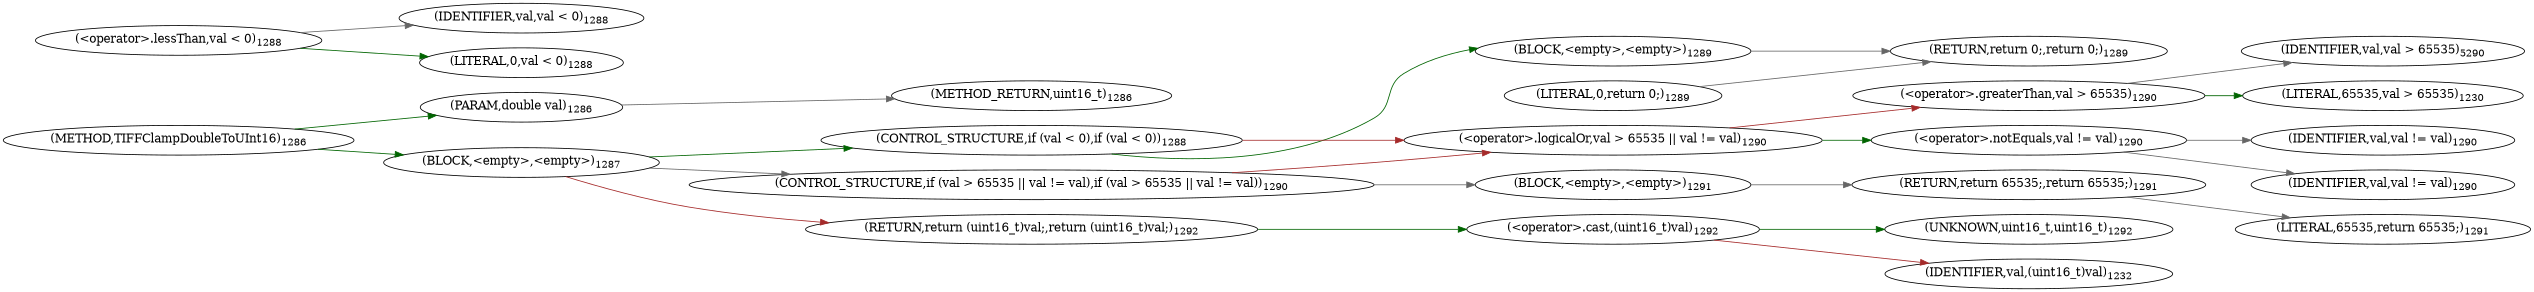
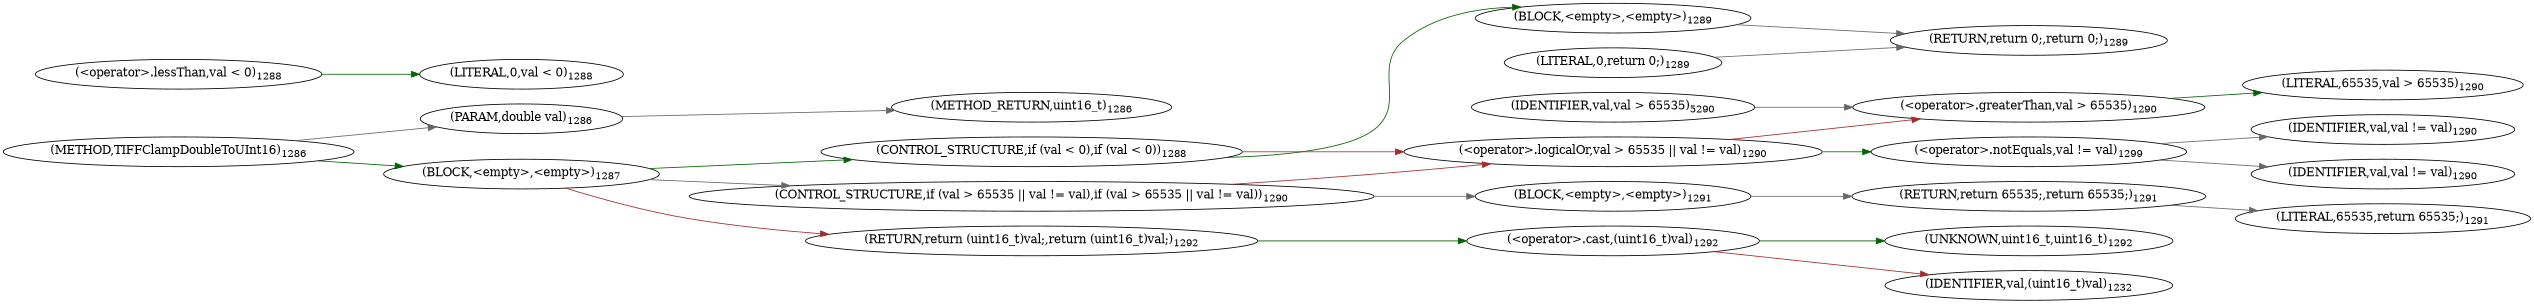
  digraph {
    rankdir=LR
    edge [color=gray40]
    n1 [label=<(METHOD,TIFFClampDoubleToUInt16)<SUB>1286</SUB>>]
    n2 [label=<(PARAM,double val)<SUB>1286</SUB>>]
    n3 [label=<(BLOCK,&lt;empty&gt;,&lt;empty&gt;)<SUB>1287</SUB>>]
    n4 [label=<(METHOD_RETURN,uint16_t)<SUB>1286</SUB>>]
    n5 [label=<(CONTROL_STRUCTURE,if (val &lt; 0),if (val &lt; 0))<SUB>1288</SUB>>]
    n6 [label=<(CONTROL_STRUCTURE,if (val &gt; 65535 || val != val),if (val &gt; 65535 || val != val))<SUB>1290</SUB>>]
    n7 [label=<(RETURN,return (uint16_t)val;,return (uint16_t)val;)<SUB>1292</SUB>>]
    n8 [label=<(BLOCK,&lt;empty&gt;,&lt;empty&gt;)<SUB>1289</SUB>>]
    n9 [label=<(&lt;operator&gt;.logicalOr,val &gt; 65535 || val != val)<SUB>1290</SUB>>]
    n10 [label=<(BLOCK,&lt;empty&gt;,&lt;empty&gt;)<SUB>1291</SUB>>]
    n11 [label=<(&lt;operator&gt;.cast,(uint16_t)val)<SUB>1292</SUB>>]
    n12 [label=<(&lt;operator&gt;.lessThan,val &lt; 0)<SUB>1288</SUB>>]
-   n13 [label=<(IDENTIFIER,val,val &lt; 0)<SUB>1288</SUB>>]
    n14 [label=<(LITERAL,0,val &lt; 0)<SUB>1288</SUB>>]
    n15 [label=<(RETURN,return 0;,return 0;)<SUB>1289</SUB>>]
    n16 [label=<(LITERAL,0,return 0;)<SUB>1289</SUB>>]
    n17 [label=<(&lt;operator&gt;.greaterThan,val &gt; 65535)<SUB>1290</SUB>>]
-   n18 [label=<(&lt;operator&gt;.notEquals,val != val)<SUB>1290</SUB>>]
+   n18 [label=<(&lt;operator&gt;.notEquals,val != val)<SUB>1299</SUB>>]
    n19 [label=<(RETURN,return 65535;,return 65535;)<SUB>1291</SUB>>]
    n20 [label=<(IDENTIFIER,val,val &gt; 65535)<SUB>5290</SUB>>]
-   n21 [label=<(LITERAL,65535,val &gt; 65535)<SUB>1230</SUB>>]
+   n21 [label=<(LITERAL,65535,val &gt; 65535)<SUB>1290</SUB>>]
    n22 [label=<(IDENTIFIER,val,val != val)<SUB>1290</SUB>>]
    n23 [label=<(IDENTIFIER,val,val != val)<SUB>1290</SUB>>]
    n24 [label=<(LITERAL,65535,return 65535;)<SUB>1291</SUB>>]
    n25 [label=<(UNKNOWN,uint16_t,uint16_t)<SUB>1292</SUB>>]
    n26 [label=<(IDENTIFIER,val,(uint16_t)val)<SUB>1232</SUB>>]
-   n1 -> n2 [color=darkgreen]
+   n1 -> n2
    n1 -> n3 [color=darkgreen]
    n2 -> n4
    n3 -> n5 [color=darkgreen]
    n3 -> n6
    n3 -> n7 [color=brown]
    n5 -> n8 [color=darkgreen]
    n5 -> n9 [color=brown]
    n6 -> n9 [color=brown]
    n6 -> n10
    n7 -> n11 [color=darkgreen]
    n8 -> n15
    n9 -> n17 [color=brown]
    n9 -> n18 [color=darkgreen]
    n10 -> n19
    n11 -> n25 [color=darkgreen]
    n11 -> n26 [color=brown]
-   n12 -> n13
    n12 -> n14 [color=darkgreen]
    n16 -> n15
-   n17 -> n20
+   n20 -> n17
    n17 -> n21 [color=darkgreen]
    n18 -> n22
    n18 -> n23
    n19 -> n24
  }
